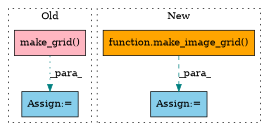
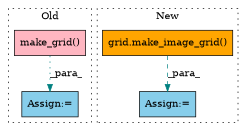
  digraph {
    node [a=75 l=3 shape=box style=filled fillcolor=skyblue]
    edge [color=teal]
    n1 [l=311 label="make_grid()" s=10665 fillcolor=lightpink]
    n2 [a=68 label="Assign:=" s=10662]
-   n3 [l="16,1" label="function.make_image_grid()" s="8976,8996" fillcolor=orange]
+   n3 [l="16,1" label="grid.make_image_grid()" s="8976,8996" fillcolor=orange]
    n4 [a=68 label="Assign:=" s=8973]
    subgraph cluster_1 {
      label=Old
      style=dotted
      n1
      n2
    }
    subgraph cluster_2 {
      label=New
      style=dotted
      n3
      n4
    }
    n1 -> n2 [label=_para_ style=dotted]
    n3 -> n4 [label=_para_ style=dashed]
  }
